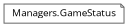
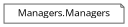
  digraph {
    rankdir=TB
    fontname="Open Sans"
-   n1 [color=grey40 fillcolor=white fontname="Open Sans" fontsize=10 height=0.2 label="Managers.GameStatus" shape=note style=filled width=0.4]
+   n1 [color=grey40 fillcolor=white fontname="Open Sans" fontsize=10 height=0.2 label="Managers.Managers" shape=note style=filled width=0.4]
  }
